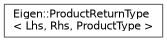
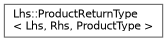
  digraph {
    rankdir=LR
-   n1 [color=grey40 fillcolor=white fontname=Helvetica fontsize=10 height=0.2 label="Eigen::ProductReturnType\l\< Lhs, Rhs, ProductType \>" shape=box style=filled width=0.4]
+   n1 [color=grey40 fillcolor=white fontname=Helvetica fontsize=10 height=0.2 label="Lhs::ProductReturnType\l\< Lhs, Rhs, ProductType \>" shape=box style=filled width=0.4]
  }
